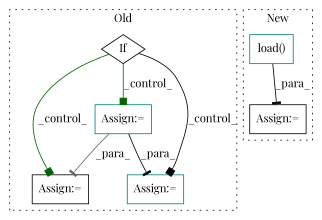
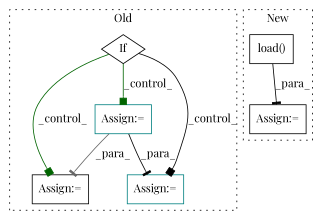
  digraph {
    fontname="Playfair Display"
    node [a=68 l=3 shape=box color=black fontname="Playfair Display"]
    edge [color=black arrowhead=box fontname="Playfair Display"]
    n1 [a=96 label=If s=11063 shape=diamond]
    n2 [label="Assign:=" s=11235]
    n3 [label="Assign:=" s=11356 color=teal]
    n4 [label="Assign:=" s=11175 color=teal]
-   n5 [a=75 l="28,14" label="load()" s="6912,7009" color=teal]
+   n5 [a=75 l="28,14" label="load()" s="6912,7009"]
    n6 [label="Assign:=" s=6909]
    subgraph cluster_1 {
      label=Old
      style=dotted
      n1
      n2
      n3
      n4
    }
    subgraph cluster_2 {
      label=New
      style=dotted
      n5
      n6
    }
    n1 -> n2 [label=_control_ color=darkgreen]
    n1 -> n3 [label=_control_]
    n1 -> n4 [label=_control_ color=darkgreen]
    n4 -> n2 [label=_para_ color=gray40 arrowhead=tee]
    n4 -> n3 [label=_para_ arrowhead=tee]
    n5 -> n6 [label=_para_ arrowhead=tee]
  }
